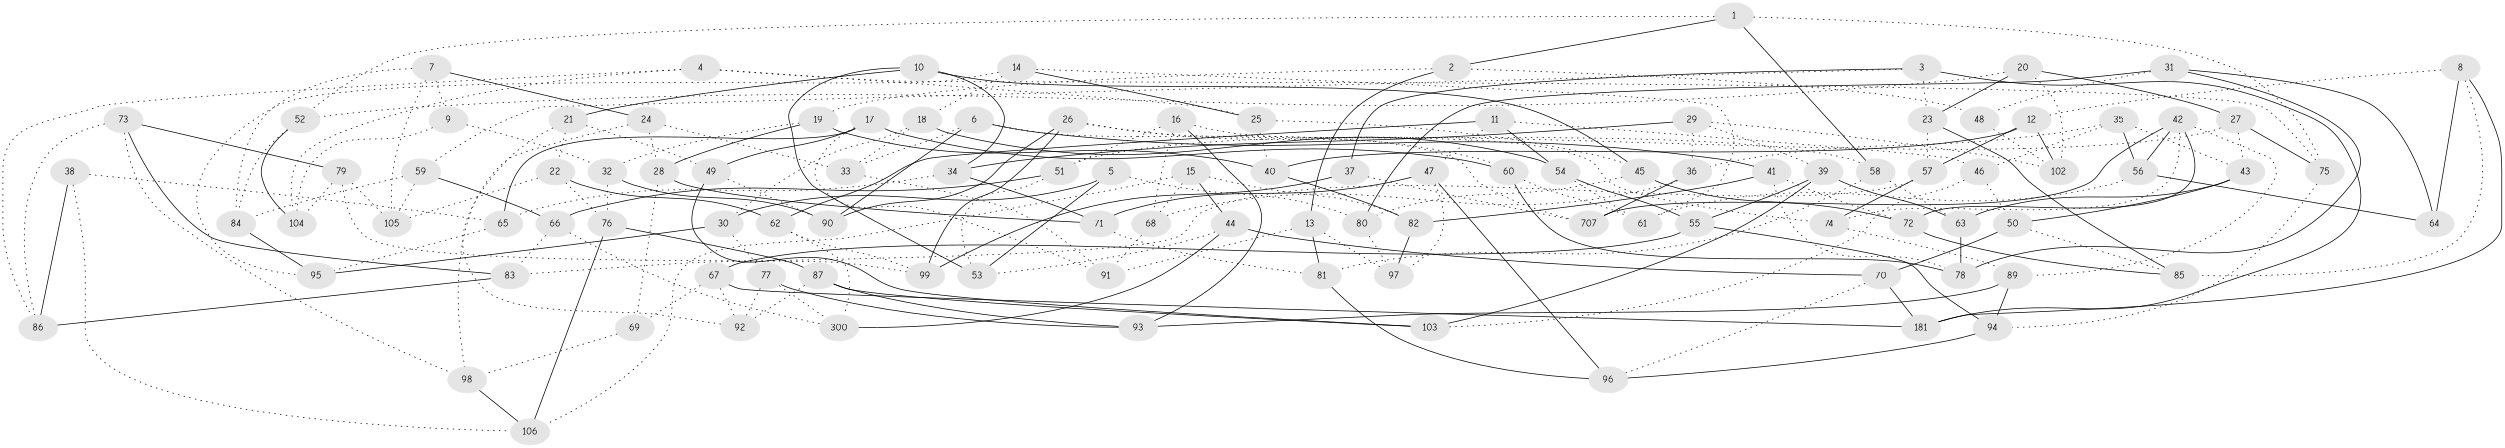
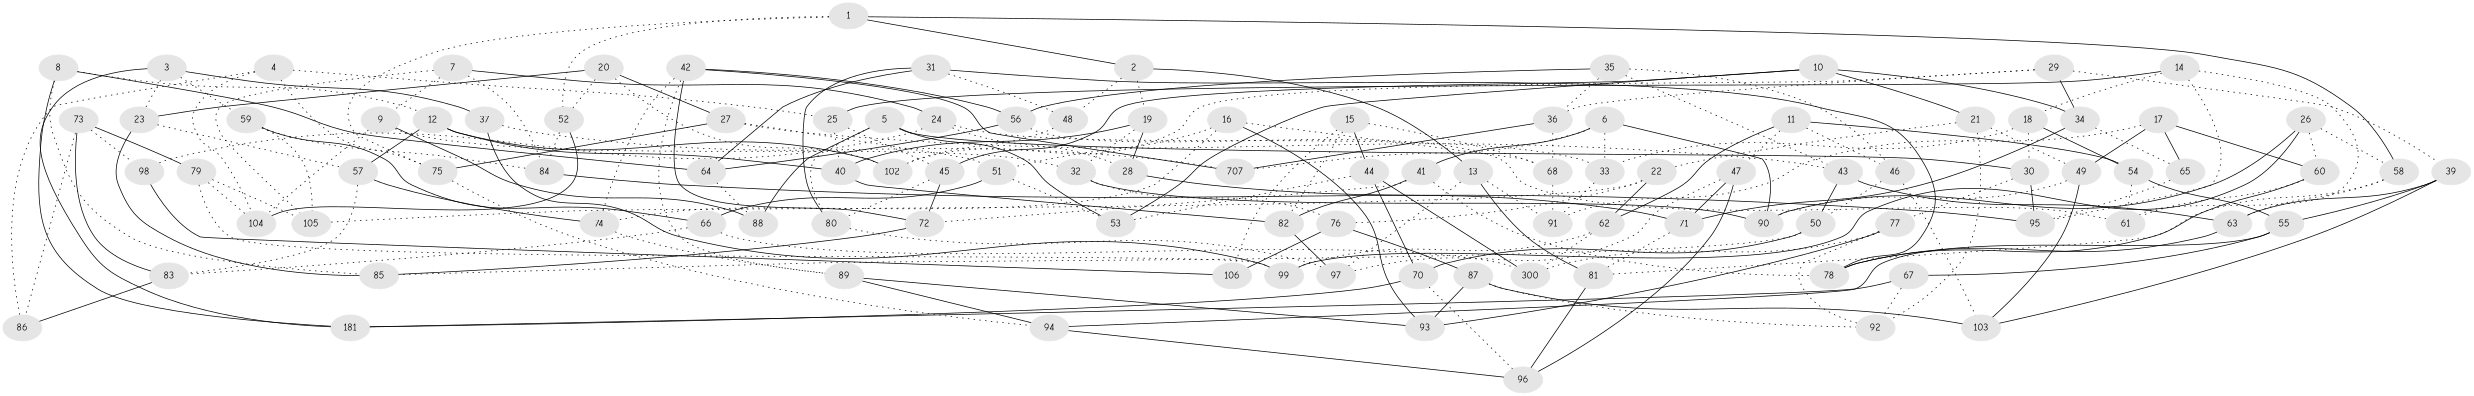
  graph {
    fontname="Comic Neue"
    node [color=gray90 fontname="Comic Neue" style=filled]
    edge [fontname="Comic Neue" style=dotted]
    1
    2
    52
    58
    75
    13
    19
    48
    104
    84
    81
    63
    94
    91
    97
    32
    40
    28
    102
    3
    23
    37
    59
    n24 [label=181]
    85
    57
    n27 [label=707]
    99
    105
    66
    4
    25
    86
    45
    5
    30
    53
    80
+   88
    95
    77
    6
    33
    41
    90
    82
    78
    72
    7
    9
    24
    98
    8
    12
    64
    76
    10
    21
    34
    49
    22
    92
    65
    71
    11
    46
    47
    54
    62
    103
    50
    96
    61
    55
    n75 [label=300]
    74
    83
    14
    18
    15
    44
    68
    106
    70
    16
    51
    93
    89
    17
    60
-   69
    20
    27
    43
    87
    26
    29
    36
    39
    31
    35
    56
-   38
    67
    42
    73
    79
    1 -- 2 [style=solid]
    1 -- 52
    1 -- 58 [style=solid]
    1 -- 75
    2 -- 13 [style=solid]
    2 -- 19
    2 -- 48
    52 -- 104 [style=solid]
    52 -- 84
    58 -- 81
    58 -- 63
    75 -- 94
    13 -- 81 [style=solid]
    13 -- 91
    13 -- 97
    19 -- 32
    19 -- 40 [style=solid]
    19 -- 28 [style=solid]
    48 -- 102
    84 -- 95 [style=solid]
    81 -- 96 [style=solid]
    63 -- 78 [style=solid]
    94 -- 96 [style=solid]
    32 -- 90 [style=solid]
    32 -- 76
    40 -- 82 [style=solid]
    28 -- 71 [style=solid]
-   28 -- 69
    3 -- 23
    3 -- 37 [style=solid]
    3 -- 59
    3 -- n24 [style=solid]
    23 -- 85 [style=solid]
    23 -- 57
    37 -- n27
    37 -- 99 [style=solid]
    59 -- 84
    59 -- 105
    59 -- 66 [style=solid]
    57 -- 74 [style=solid]
    57 -- 83
    66 -- n75
    66 -- 83
    4 -- 75
    4 -- 104
    4 -- 25
    4 -- 86
    25 -- 40
    25 -- 45
    45 -- 80
    45 -- 72 [style=solid]
    5 -- 30 [style=solid]
    5 -- 53 [style=solid]
    5 -- 80
+   5 -- 88 [style=solid]
    30 -- 95 [style=solid]
    30 -- 77
    80 -- 97
    77 -- 92
    77 -- n75
    77 -- 93 [style=solid]
    6 -- n27
    6 -- 33
    6 -- 41 [style=solid]
    6 -- 90 [style=solid]
    33 -- 91
    41 -- 82 [style=solid]
    41 -- 78
    41 -- 72
    82 -- 97 [style=solid]
    72 -- 85 [style=solid]
    7 -- 84
    7 -- 105
    7 -- 9
    7 -- 24 [style=solid]
    9 -- 104
    9 -- 32
+   9 -- 88 [style=solid]
    24 -- 28
    24 -- 33
    24 -- 98
    98 -- 106 [style=solid]
    8 -- n24 [style=solid]
    8 -- 85
    8 -- 12
    8 -- 64 [style=solid]
    12 -- 40 [style=solid]
    12 -- 102 [style=solid]
    12 -- 57 [style=solid]
+   64 -- 88
    76 -- 106 [style=solid]
    76 -- 87 [style=solid]
    10 -- 45 [style=solid]
    10 -- 53 [style=solid]
    10 -- 21 [style=solid]
    10 -- 34 [style=solid]
    21 -- 49
    21 -- 22
    21 -- 92
    34 -- 65
    34 -- 71 [style=solid]
    49 -- 90
    49 -- 103 [style=solid]
    22 -- 105
    22 -- 76
    22 -- 62 [style=solid]
    65 -- 95
    71 -- 81
    11 -- 46
    11 -- 47
    11 -- 54 [style=solid]
    11 -- 62 [style=solid]
    46 -- 103
    46 -- 50
    47 -- 97
    47 -- 71 [style=solid]
    47 -- 96 [style=solid]
    54 -- 61
    54 -- 55 [style=solid]
    62 -- 99
    62 -- n75
    50 -- 85
    50 -- 70 [style=solid]
    55 -- 94 [style=solid]
    55 -- 67 [style=solid]
    74 -- 89
    83 -- 86 [style=solid]
    14 -- 25 [style=solid]
    14 -- 95
    14 -- 61
    14 -- 18
    18 -- 30
    18 -- 33
    18 -- 54 [style=solid]
    15 -- 82
    15 -- 44 [style=solid]
    15 -- 68
    15 -- 106
    44 -- 53
    44 -- n75 [style=solid]
    44 -- 70 [style=solid]
    68 -- 91
    70 -- n24 [style=solid]
    70 -- 96
    16 -- 74
    16 -- 68
    16 -- 51
    16 -- 93 [style=solid]
    51 -- 66 [style=solid]
    51 -- 53
    89 -- 94 [style=solid]
    89 -- 93 [style=solid]
    17 -- 91
    17 -- 49 [style=solid]
    17 -- 65 [style=solid]
    17 -- 60 [style=solid]
    60 -- 78 [style=solid]
    60 -- 61
-   69 -- 98
    20 -- 52
    20 -- 102
    20 -- 23 [style=solid]
    20 -- 27 [style=solid]
    27 -- 75 [style=solid]
    27 -- 51
    27 -- 43
    43 -- 63 [style=solid]
    43 -- 50 [style=solid]
    87 -- 92
    87 -- 103 [style=solid]
    87 -- 93 [style=solid]
    26 -- 58
    26 -- 99 [style=solid]
    26 -- 90 [style=solid]
    26 -- 60
    29 -- 102
    29 -- 34 [style=solid]
    29 -- 36
    29 -- 39
    36 -- n27 [style=solid]
    36 -- 68
    39 -- 63 [style=solid]
    39 -- 103 [style=solid]
    39 -- 55 [style=solid]
    31 -- 48
    31 -- 80 [style=solid]
    31 -- 78 [style=solid]
    31 -- 64 [style=solid]
    35 -- 46
    35 -- 43
    35 -- 36
    35 -- 56 [style=solid]
    56 -- 64 [style=solid]
    56 -- 61
-   38 -- 86 [style=solid]
-   38 -- 65
-   38 -- 106
    67 -- n24 [style=solid]
    67 -- 92
-   67 -- 69
    42 -- n27 [style=solid]
    42 -- 72 [style=solid]
    42 -- 74
    42 -- 89
    42 -- 56 [style=solid]
    73 -- 86
    73 -- 98
    73 -- 83 [style=solid]
    73 -- 79 [style=solid]
    79 -- 104
    79 -- 99
    79 -- 105
  }
